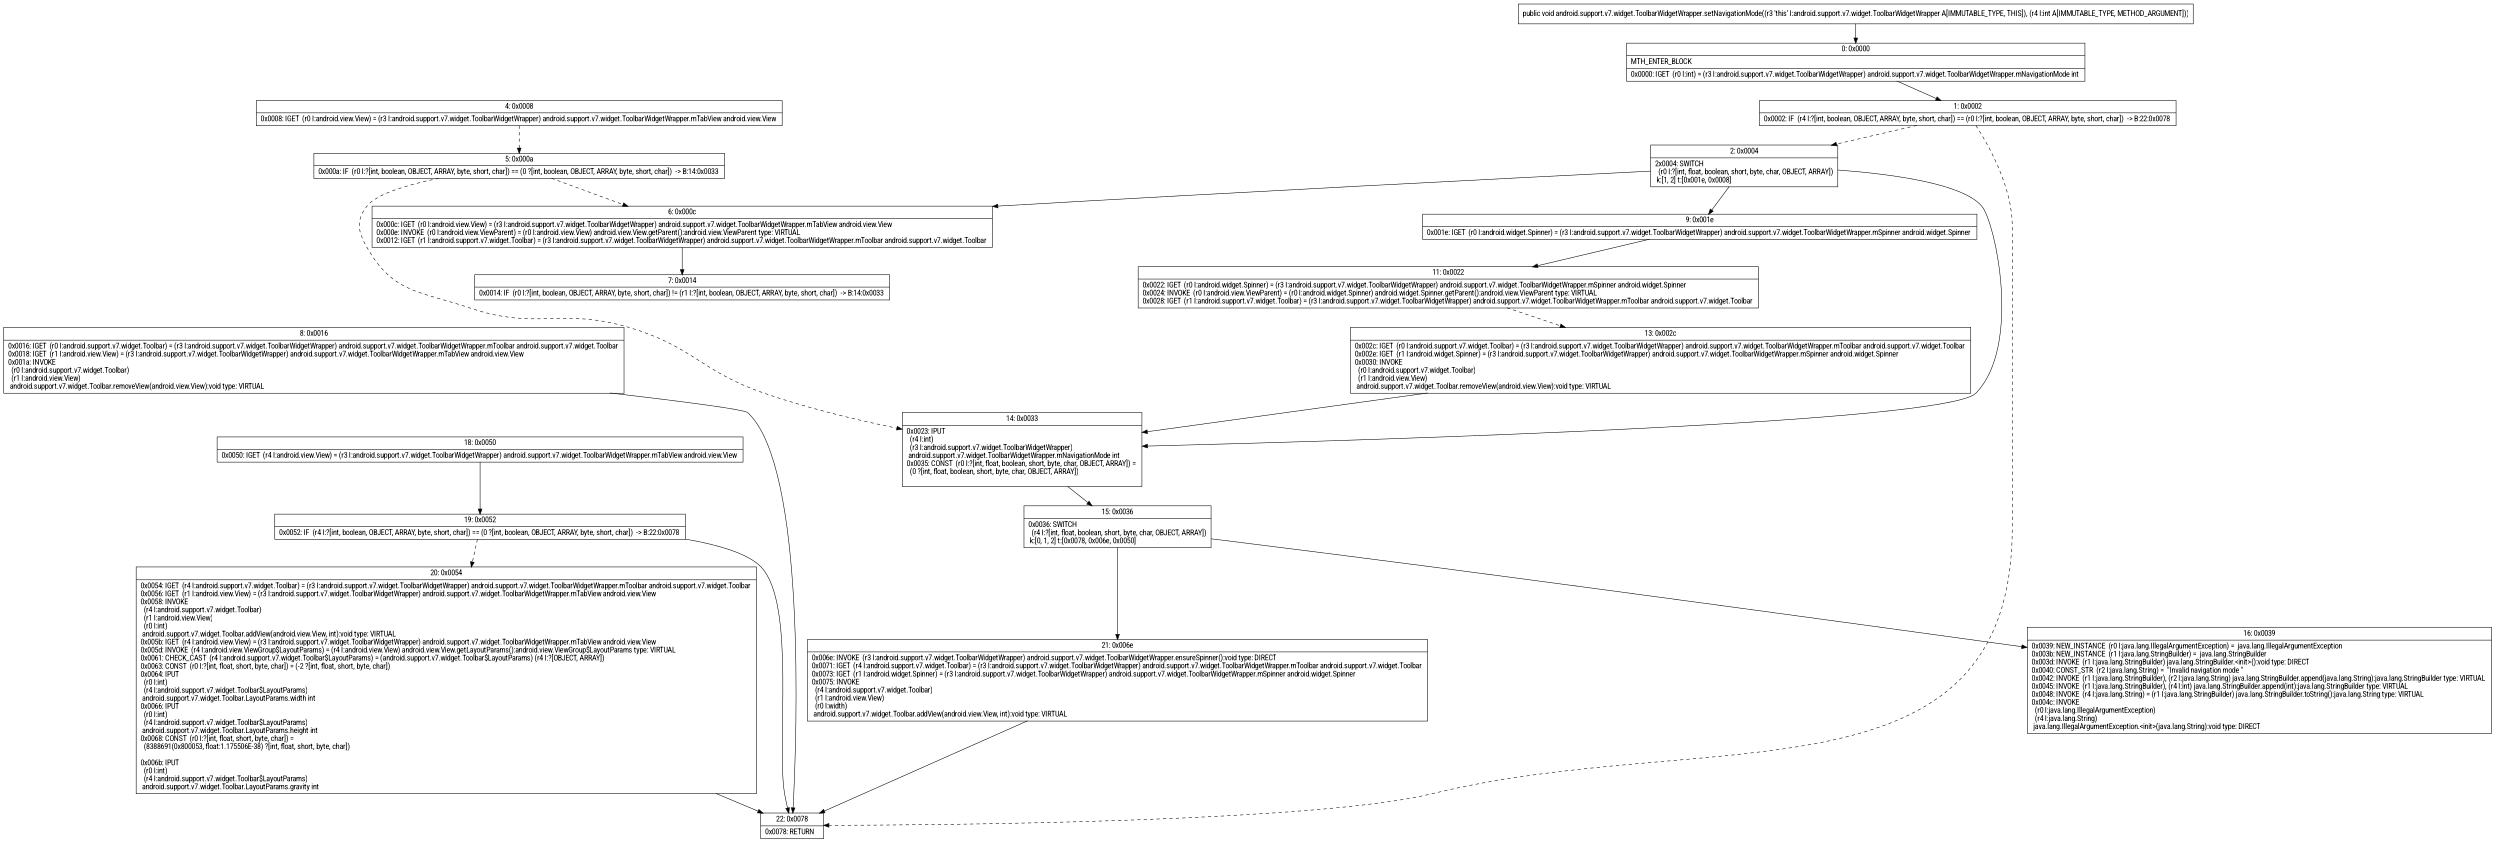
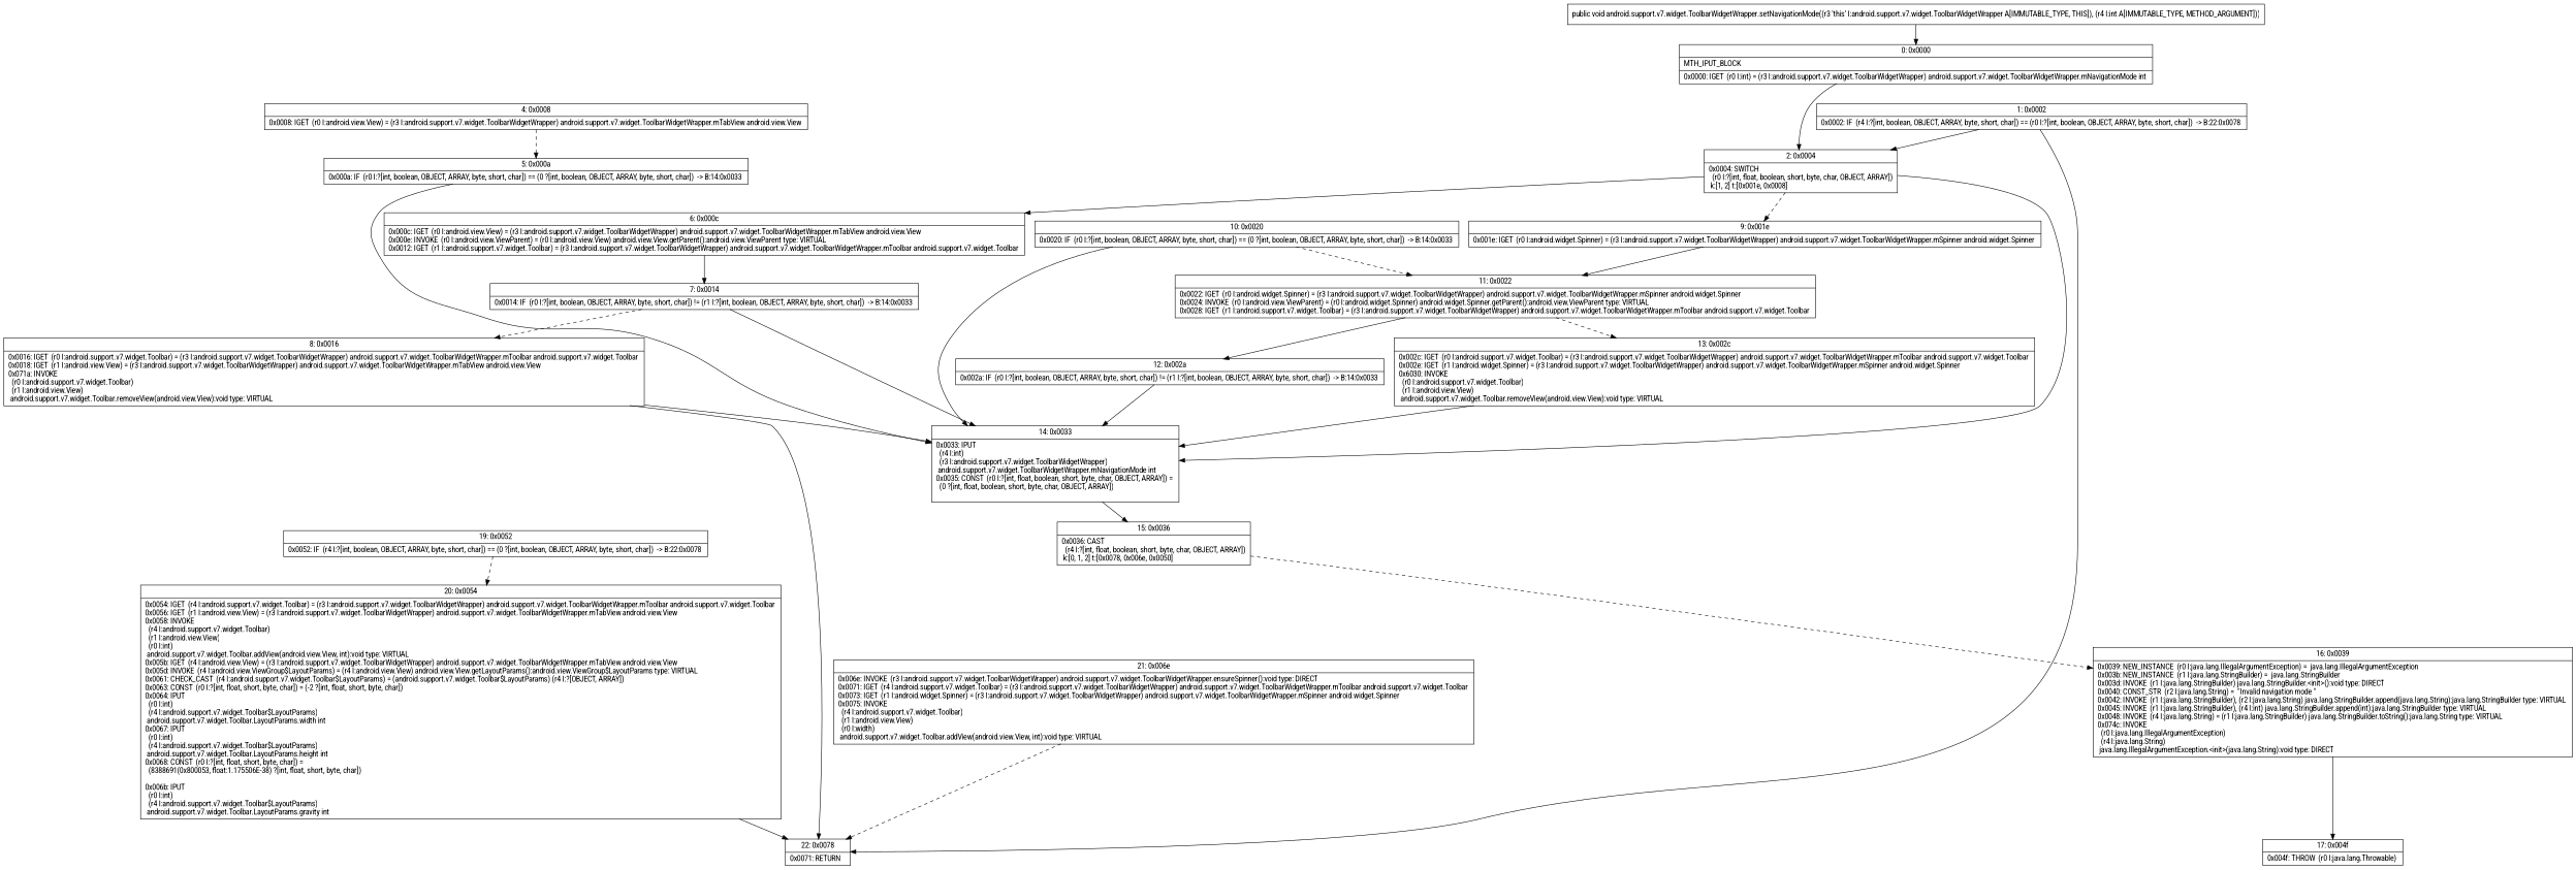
  digraph {
    fontname="Roboto Condensed"
    node [fontname="Roboto Condensed" shape=record]
    edge [fontname="Roboto Condensed"]
-   n1 [label="{0\:\ 0x0000|MTH_ENTER_BLOCK\l|0x0000: IGET  (r0 I:int) = (r3 I:android.support.v7.widget.ToolbarWidgetWrapper) android.support.v7.widget.ToolbarWidgetWrapper.mNavigationMode int \l}"]
+   n1 [label="{0\:\ 0x0000|MTH_IPUT_BLOCK\l|0x0000: IGET  (r0 I:int) = (r3 I:android.support.v7.widget.ToolbarWidgetWrapper) android.support.v7.widget.ToolbarWidgetWrapper.mNavigationMode int \l}"]
    n2 [label="{1\:\ 0x0002|0x0002: IF  (r4 I:?[int, boolean, OBJECT, ARRAY, byte, short, char]) == (r0 I:?[int, boolean, OBJECT, ARRAY, byte, short, char])  \-\> B:22:0x0078 \l}"]
-   n3 [label="{2\:\ 0x0004|2x0004: SWITCH  \l  (r0 I:?[int, float, boolean, short, byte, char, OBJECT, ARRAY])\l k:[1, 2] t:[0x001e, 0x0008] \l}"]
-   n4 [label="{22\:\ 0x0078|0x0078: RETURN   \l}"]
+   n3 [label="{2\:\ 0x0004|0x0004: SWITCH  \l  (r0 I:?[int, float, boolean, short, byte, char, OBJECT, ARRAY])\l k:[1, 2] t:[0x001e, 0x0008] \l}"]
+   n4 [label="{22\:\ 0x0078|0x0071: RETURN   \l}"]
    n5 [label="{9\:\ 0x001e|0x001e: IGET  (r0 I:android.widget.Spinner) = (r3 I:android.support.v7.widget.ToolbarWidgetWrapper) android.support.v7.widget.ToolbarWidgetWrapper.mSpinner android.widget.Spinner \l}"]
-   n6 [label="{14\:\ 0x0033|0x0023: IPUT  \l  (r4 I:int)\l  (r3 I:android.support.v7.widget.ToolbarWidgetWrapper)\l android.support.v7.widget.ToolbarWidgetWrapper.mNavigationMode int \l0x0035: CONST  (r0 I:?[int, float, boolean, short, byte, char, OBJECT, ARRAY]) = \l  (0 ?[int, float, boolean, short, byte, char, OBJECT, ARRAY])\l \l}"]
+   n6 [label="{14\:\ 0x0033|0x0033: IPUT  \l  (r4 I:int)\l  (r3 I:android.support.v7.widget.ToolbarWidgetWrapper)\l android.support.v7.widget.ToolbarWidgetWrapper.mNavigationMode int \l0x0035: CONST  (r0 I:?[int, float, boolean, short, byte, char, OBJECT, ARRAY]) = \l  (0 ?[int, float, boolean, short, byte, char, OBJECT, ARRAY])\l \l}"]
    n7 [label="{6\:\ 0x000c|0x000c: IGET  (r0 I:android.view.View) = (r3 I:android.support.v7.widget.ToolbarWidgetWrapper) android.support.v7.widget.ToolbarWidgetWrapper.mTabView android.view.View \l0x000e: INVOKE  (r0 I:android.view.ViewParent) = (r0 I:android.view.View) android.view.View.getParent():android.view.ViewParent type: VIRTUAL \l0x0012: IGET  (r1 I:android.support.v7.widget.Toolbar) = (r3 I:android.support.v7.widget.ToolbarWidgetWrapper) android.support.v7.widget.ToolbarWidgetWrapper.mToolbar android.support.v7.widget.Toolbar \l}"]
    n8 [label="{4\:\ 0x0008|0x0008: IGET  (r0 I:android.view.View) = (r3 I:android.support.v7.widget.ToolbarWidgetWrapper) android.support.v7.widget.ToolbarWidgetWrapper.mTabView android.view.View \l}"]
    n9 [label="{5\:\ 0x000a|0x000a: IF  (r0 I:?[int, boolean, OBJECT, ARRAY, byte, short, char]) == (0 ?[int, boolean, OBJECT, ARRAY, byte, short, char])  \-\> B:14:0x0033 \l}"]
    n10 [label="{11\:\ 0x0022|0x0022: IGET  (r0 I:android.widget.Spinner) = (r3 I:android.support.v7.widget.ToolbarWidgetWrapper) android.support.v7.widget.ToolbarWidgetWrapper.mSpinner android.widget.Spinner \l0x0024: INVOKE  (r0 I:android.view.ViewParent) = (r0 I:android.widget.Spinner) android.widget.Spinner.getParent():android.view.ViewParent type: VIRTUAL \l0x0028: IGET  (r1 I:android.support.v7.widget.Toolbar) = (r3 I:android.support.v7.widget.ToolbarWidgetWrapper) android.support.v7.widget.ToolbarWidgetWrapper.mToolbar android.support.v7.widget.Toolbar \l}"]
-   n11 [label="{15\:\ 0x0036|0x0036: SWITCH  \l  (r4 I:?[int, float, boolean, short, byte, char, OBJECT, ARRAY])\l k:[0, 1, 2] t:[0x0078, 0x006e, 0x0050] \l}"]
+   n11 [label="{15\:\ 0x0036|0x0036: CAST  \l  (r4 I:?[int, float, boolean, short, byte, char, OBJECT, ARRAY])\l k:[0, 1, 2] t:[0x0078, 0x006e, 0x0050] \l}"]
    n12 [label="{7\:\ 0x0014|0x0014: IF  (r0 I:?[int, boolean, OBJECT, ARRAY, byte, short, char]) != (r1 I:?[int, boolean, OBJECT, ARRAY, byte, short, char])  \-\> B:14:0x0033 \l}"]
-   n13 [label="{8\:\ 0x0016|0x0016: IGET  (r0 I:android.support.v7.widget.Toolbar) = (r3 I:android.support.v7.widget.ToolbarWidgetWrapper) android.support.v7.widget.ToolbarWidgetWrapper.mToolbar android.support.v7.widget.Toolbar \l0x0018: IGET  (r1 I:android.view.View) = (r3 I:android.support.v7.widget.ToolbarWidgetWrapper) android.support.v7.widget.ToolbarWidgetWrapper.mTabView android.view.View \l0x001a: INVOKE  \l  (r0 I:android.support.v7.widget.Toolbar)\l  (r1 I:android.view.View)\l android.support.v7.widget.Toolbar.removeView(android.view.View):void type: VIRTUAL \l}"]
-   n16 [label="{13\:\ 0x002c|0x002c: IGET  (r0 I:android.support.v7.widget.Toolbar) = (r3 I:android.support.v7.widget.ToolbarWidgetWrapper) android.support.v7.widget.ToolbarWidgetWrapper.mToolbar android.support.v7.widget.Toolbar \l0x002e: IGET  (r1 I:android.widget.Spinner) = (r3 I:android.support.v7.widget.ToolbarWidgetWrapper) android.support.v7.widget.ToolbarWidgetWrapper.mSpinner android.widget.Spinner \l0x0030: INVOKE  \l  (r0 I:android.support.v7.widget.Toolbar)\l  (r1 I:android.view.View)\l android.support.v7.widget.Toolbar.removeView(android.view.View):void type: VIRTUAL \l}"]
-   n17 [label="{16\:\ 0x0039|0x0039: NEW_INSTANCE  (r0 I:java.lang.IllegalArgumentException) =  java.lang.IllegalArgumentException \l0x003b: NEW_INSTANCE  (r1 I:java.lang.StringBuilder) =  java.lang.StringBuilder \l0x003d: INVOKE  (r1 I:java.lang.StringBuilder) java.lang.StringBuilder.\<init\>():void type: DIRECT \l0x0040: CONST_STR  (r2 I:java.lang.String) =  \"Invalid navigation mode \" \l0x0042: INVOKE  (r1 I:java.lang.StringBuilder), (r2 I:java.lang.String) java.lang.StringBuilder.append(java.lang.String):java.lang.StringBuilder type: VIRTUAL \l0x0045: INVOKE  (r1 I:java.lang.StringBuilder), (r4 I:int) java.lang.StringBuilder.append(int):java.lang.StringBuilder type: VIRTUAL \l0x0048: INVOKE  (r4 I:java.lang.String) = (r1 I:java.lang.StringBuilder) java.lang.StringBuilder.toString():java.lang.String type: VIRTUAL \l0x004c: INVOKE  \l  (r0 I:java.lang.IllegalArgumentException)\l  (r4 I:java.lang.String)\l java.lang.IllegalArgumentException.\<init\>(java.lang.String):void type: DIRECT \l}"]
+   n13 [label="{8\:\ 0x0016|0x0016: IGET  (r0 I:android.support.v7.widget.Toolbar) = (r3 I:android.support.v7.widget.ToolbarWidgetWrapper) android.support.v7.widget.ToolbarWidgetWrapper.mToolbar android.support.v7.widget.Toolbar \l0x0018: IGET  (r1 I:android.view.View) = (r3 I:android.support.v7.widget.ToolbarWidgetWrapper) android.support.v7.widget.ToolbarWidgetWrapper.mTabView android.view.View \l0x071a: INVOKE  \l  (r0 I:android.support.v7.widget.Toolbar)\l  (r1 I:android.view.View)\l android.support.v7.widget.Toolbar.removeView(android.view.View):void type: VIRTUAL \l}"]
+   n14 [label="{10\:\ 0x0020|0x0020: IF  (r0 I:?[int, boolean, OBJECT, ARRAY, byte, short, char]) == (0 ?[int, boolean, OBJECT, ARRAY, byte, short, char])  \-\> B:14:0x0033 \l}"]
+   n15 [label="{12\:\ 0x002a|0x002a: IF  (r0 I:?[int, boolean, OBJECT, ARRAY, byte, short, char]) != (r1 I:?[int, boolean, OBJECT, ARRAY, byte, short, char])  \-\> B:14:0x0033 \l}"]
+   n16 [label="{13\:\ 0x002c|0x002c: IGET  (r0 I:android.support.v7.widget.Toolbar) = (r3 I:android.support.v7.widget.ToolbarWidgetWrapper) android.support.v7.widget.ToolbarWidgetWrapper.mToolbar android.support.v7.widget.Toolbar \l0x002e: IGET  (r1 I:android.widget.Spinner) = (r3 I:android.support.v7.widget.ToolbarWidgetWrapper) android.support.v7.widget.ToolbarWidgetWrapper.mSpinner android.widget.Spinner \l0x6030: INVOKE  \l  (r0 I:android.support.v7.widget.Toolbar)\l  (r1 I:android.view.View)\l android.support.v7.widget.Toolbar.removeView(android.view.View):void type: VIRTUAL \l}"]
+   n17 [label="{16\:\ 0x0039|0x0039: NEW_INSTANCE  (r0 I:java.lang.IllegalArgumentException) =  java.lang.IllegalArgumentException \l0x003b: NEW_INSTANCE  (r1 I:java.lang.StringBuilder) =  java.lang.StringBuilder \l0x003d: INVOKE  (r1 I:java.lang.StringBuilder) java.lang.StringBuilder.\<init\>():void type: DIRECT \l0x0040: CONST_STR  (r2 I:java.lang.String) =  \"Invalid navigation mode \" \l0x0042: INVOKE  (r1 I:java.lang.StringBuilder), (r2 I:java.lang.String) java.lang.StringBuilder.append(java.lang.String):java.lang.StringBuilder type: VIRTUAL \l0x0045: INVOKE  (r1 I:java.lang.StringBuilder), (r4 I:int) java.lang.StringBuilder.append(int):java.lang.StringBuilder type: VIRTUAL \l0x0048: INVOKE  (r4 I:java.lang.String) = (r1 I:java.lang.StringBuilder) java.lang.StringBuilder.toString():java.lang.String type: VIRTUAL \l0x074c: INVOKE  \l  (r0 I:java.lang.IllegalArgumentException)\l  (r4 I:java.lang.String)\l java.lang.IllegalArgumentException.\<init\>(java.lang.String):void type: DIRECT \l}"]
    n18 [label="{21\:\ 0x006e|0x006e: INVOKE  (r3 I:android.support.v7.widget.ToolbarWidgetWrapper) android.support.v7.widget.ToolbarWidgetWrapper.ensureSpinner():void type: DIRECT \l0x0071: IGET  (r4 I:android.support.v7.widget.Toolbar) = (r3 I:android.support.v7.widget.ToolbarWidgetWrapper) android.support.v7.widget.ToolbarWidgetWrapper.mToolbar android.support.v7.widget.Toolbar \l0x0073: IGET  (r1 I:android.widget.Spinner) = (r3 I:android.support.v7.widget.ToolbarWidgetWrapper) android.support.v7.widget.ToolbarWidgetWrapper.mSpinner android.widget.Spinner \l0x0075: INVOKE  \l  (r4 I:android.support.v7.widget.Toolbar)\l  (r1 I:android.view.View)\l  (r0 I:width)\l android.support.v7.widget.Toolbar.addView(android.view.View, int):void type: VIRTUAL \l}"]
-   n20 [label="{18\:\ 0x0050|0x0050: IGET  (r4 I:android.view.View) = (r3 I:android.support.v7.widget.ToolbarWidgetWrapper) android.support.v7.widget.ToolbarWidgetWrapper.mTabView android.view.View \l}"]
+   n19 [label="{17\:\ 0x004f|0x004f: THROW  (r0 I:java.lang.Throwable) \l}"]
    n21 [label="{19\:\ 0x0052|0x0052: IF  (r4 I:?[int, boolean, OBJECT, ARRAY, byte, short, char]) == (0 ?[int, boolean, OBJECT, ARRAY, byte, short, char])  \-\> B:22:0x0078 \l}"]
-   n22 [label="{20\:\ 0x0054|0x0054: IGET  (r4 I:android.support.v7.widget.Toolbar) = (r3 I:android.support.v7.widget.ToolbarWidgetWrapper) android.support.v7.widget.ToolbarWidgetWrapper.mToolbar android.support.v7.widget.Toolbar \l0x0056: IGET  (r1 I:android.view.View) = (r3 I:android.support.v7.widget.ToolbarWidgetWrapper) android.support.v7.widget.ToolbarWidgetWrapper.mTabView android.view.View \l0x0058: INVOKE  \l  (r4 I:android.support.v7.widget.Toolbar)\l  (r1 I:android.view.View)\l  (r0 I:int)\l android.support.v7.widget.Toolbar.addView(android.view.View, int):void type: VIRTUAL \l0x005b: IGET  (r4 I:android.view.View) = (r3 I:android.support.v7.widget.ToolbarWidgetWrapper) android.support.v7.widget.ToolbarWidgetWrapper.mTabView android.view.View \l0x005d: INVOKE  (r4 I:android.view.ViewGroup$LayoutParams) = (r4 I:android.view.View) android.view.View.getLayoutParams():android.view.ViewGroup$LayoutParams type: VIRTUAL \l0x0061: CHECK_CAST  (r4 I:android.support.v7.widget.Toolbar$LayoutParams) = (android.support.v7.widget.Toolbar$LayoutParams) (r4 I:?[OBJECT, ARRAY]) \l0x0063: CONST  (r0 I:?[int, float, short, byte, char]) = (\-2 ?[int, float, short, byte, char]) \l0x0064: IPUT  \l  (r0 I:int)\l  (r4 I:android.support.v7.widget.Toolbar$LayoutParams)\l android.support.v7.widget.Toolbar.LayoutParams.width int \l0x0066: IPUT  \l  (r0 I:int)\l  (r4 I:android.support.v7.widget.Toolbar$LayoutParams)\l android.support.v7.widget.Toolbar.LayoutParams.height int \l0x0068: CONST  (r0 I:?[int, float, short, byte, char]) = \l  (8388691(0x800053, float:1.175506E\-38) ?[int, float, short, byte, char])\l \l0x006b: IPUT  \l  (r0 I:int)\l  (r4 I:android.support.v7.widget.Toolbar$LayoutParams)\l android.support.v7.widget.Toolbar.LayoutParams.gravity int \l}"]
+   n22 [label="{20\:\ 0x0054|0x0054: IGET  (r4 I:android.support.v7.widget.Toolbar) = (r3 I:android.support.v7.widget.ToolbarWidgetWrapper) android.support.v7.widget.ToolbarWidgetWrapper.mToolbar android.support.v7.widget.Toolbar \l0x0056: IGET  (r1 I:android.view.View) = (r3 I:android.support.v7.widget.ToolbarWidgetWrapper) android.support.v7.widget.ToolbarWidgetWrapper.mTabView android.view.View \l0x0058: INVOKE  \l  (r4 I:android.support.v7.widget.Toolbar)\l  (r1 I:android.view.View)\l  (r0 I:int)\l android.support.v7.widget.Toolbar.addView(android.view.View, int):void type: VIRTUAL \l0x005b: IGET  (r4 I:android.view.View) = (r3 I:android.support.v7.widget.ToolbarWidgetWrapper) android.support.v7.widget.ToolbarWidgetWrapper.mTabView android.view.View \l0x005d: INVOKE  (r4 I:android.view.ViewGroup$LayoutParams) = (r4 I:android.view.View) android.view.View.getLayoutParams():android.view.ViewGroup$LayoutParams type: VIRTUAL \l0x0061: CHECK_CAST  (r4 I:android.support.v7.widget.Toolbar$LayoutParams) = (android.support.v7.widget.Toolbar$LayoutParams) (r4 I:?[OBJECT, ARRAY]) \l0x0063: CONST  (r0 I:?[int, float, short, byte, char]) = (\-2 ?[int, float, short, byte, char]) \l0x0064: IPUT  \l  (r0 I:int)\l  (r4 I:android.support.v7.widget.Toolbar$LayoutParams)\l android.support.v7.widget.Toolbar.LayoutParams.width int \l0x0067: IPUT  \l  (r0 I:int)\l  (r4 I:android.support.v7.widget.Toolbar$LayoutParams)\l android.support.v7.widget.Toolbar.LayoutParams.height int \l0x0068: CONST  (r0 I:?[int, float, short, byte, char]) = \l  (8388691(0x800053, float:1.175506E\-38) ?[int, float, short, byte, char])\l \l0x006b: IPUT  \l  (r0 I:int)\l  (r4 I:android.support.v7.widget.Toolbar$LayoutParams)\l android.support.v7.widget.Toolbar.LayoutParams.gravity int \l}"]
    n23 [label="{public void android.support.v7.widget.ToolbarWidgetWrapper.setNavigationMode((r3 'this' I:android.support.v7.widget.ToolbarWidgetWrapper A[IMMUTABLE_TYPE, THIS]), (r4 I:int A[IMMUTABLE_TYPE, METHOD_ARGUMENT])) }"]
-   n1 -> n2
-   n2 -> n3 [style=dashed]
-   n2 -> n4 [style=dashed]
-   n3 -> n5
+   n1 -> n3
+   n2 -> n3 [style=solid]
+   n2 -> n4
+   n3 -> n5 [style=dashed]
    n3 -> n6
    n3 -> n7
    n5 -> n10
    n6 -> n11
    n7 -> n12
    n8 -> n9 [style=dashed]
-   n9 -> n6 [style=dashed]
-   n9 -> n7 [style=dashed]
+   n9 -> n6
+   n10 -> n15
    n10 -> n16 [style=dashed]
-   n11 -> n17
-   n11 -> n18
+   n11 -> n17 [style=dashed]
+   n12 -> n6
+   n12 -> n13 [style=dashed]
    n13 -> n4
+   n13 -> n6
+   n14 -> n6
+   n14 -> n10 [style=dashed]
+   n15 -> n6
    n16 -> n6
-   n18 -> n4
-   n20 -> n21
-   n21 -> n4
+   n17 -> n19
+   n18 -> n4 [style=dashed]
    n21 -> n22 [style=dashed]
    n22 -> n4
    n23 -> n1
  }
